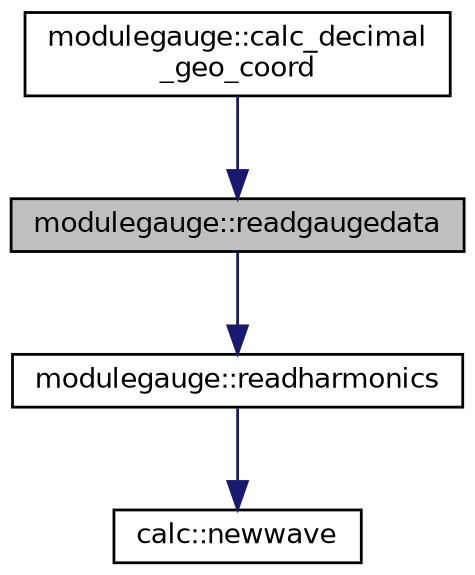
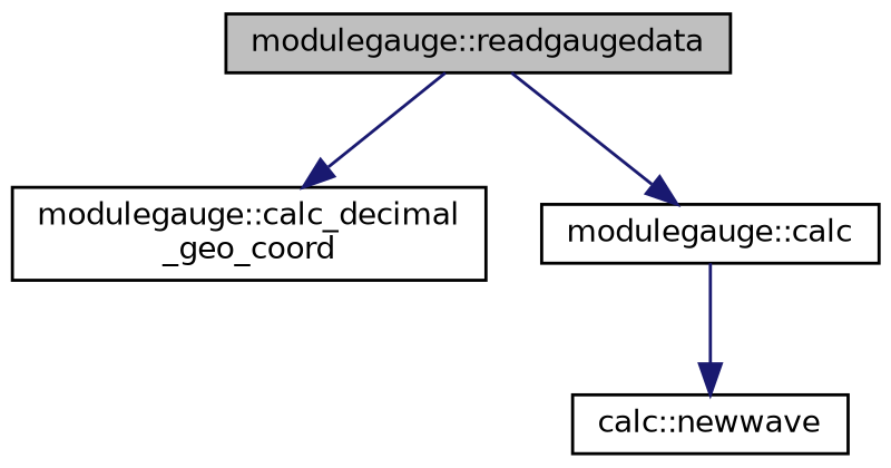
  digraph {
    rankdir=TB
    node [color=black fillcolor=white fontname=Helvetica fontsize=10 shape=record style=filled]
    edge [color=midnightblue fontname=Helvetica fontsize=10 labelfontname=Helvetica labelfontsize=10 style=solid]
    n1 [fillcolor=grey75 fontcolor=black height=0.2 label="modulegauge::readgaugedata" width=0.4]
    n2 [height=0.2 label="modulegauge::calc_decimal\l_geo_coord" width=0.4]
-   n3 [height=0.2 label="modulegauge::readharmonics" width=0.4]
+   n3 [height=0.2 label="modulegauge::calc" width=0.4]
    n4 [height=0.2 label="calc::newwave" width=0.4]
-   n2 -> n1
+   n1 -> n2
    n1 -> n3
    n3 -> n4
  }
